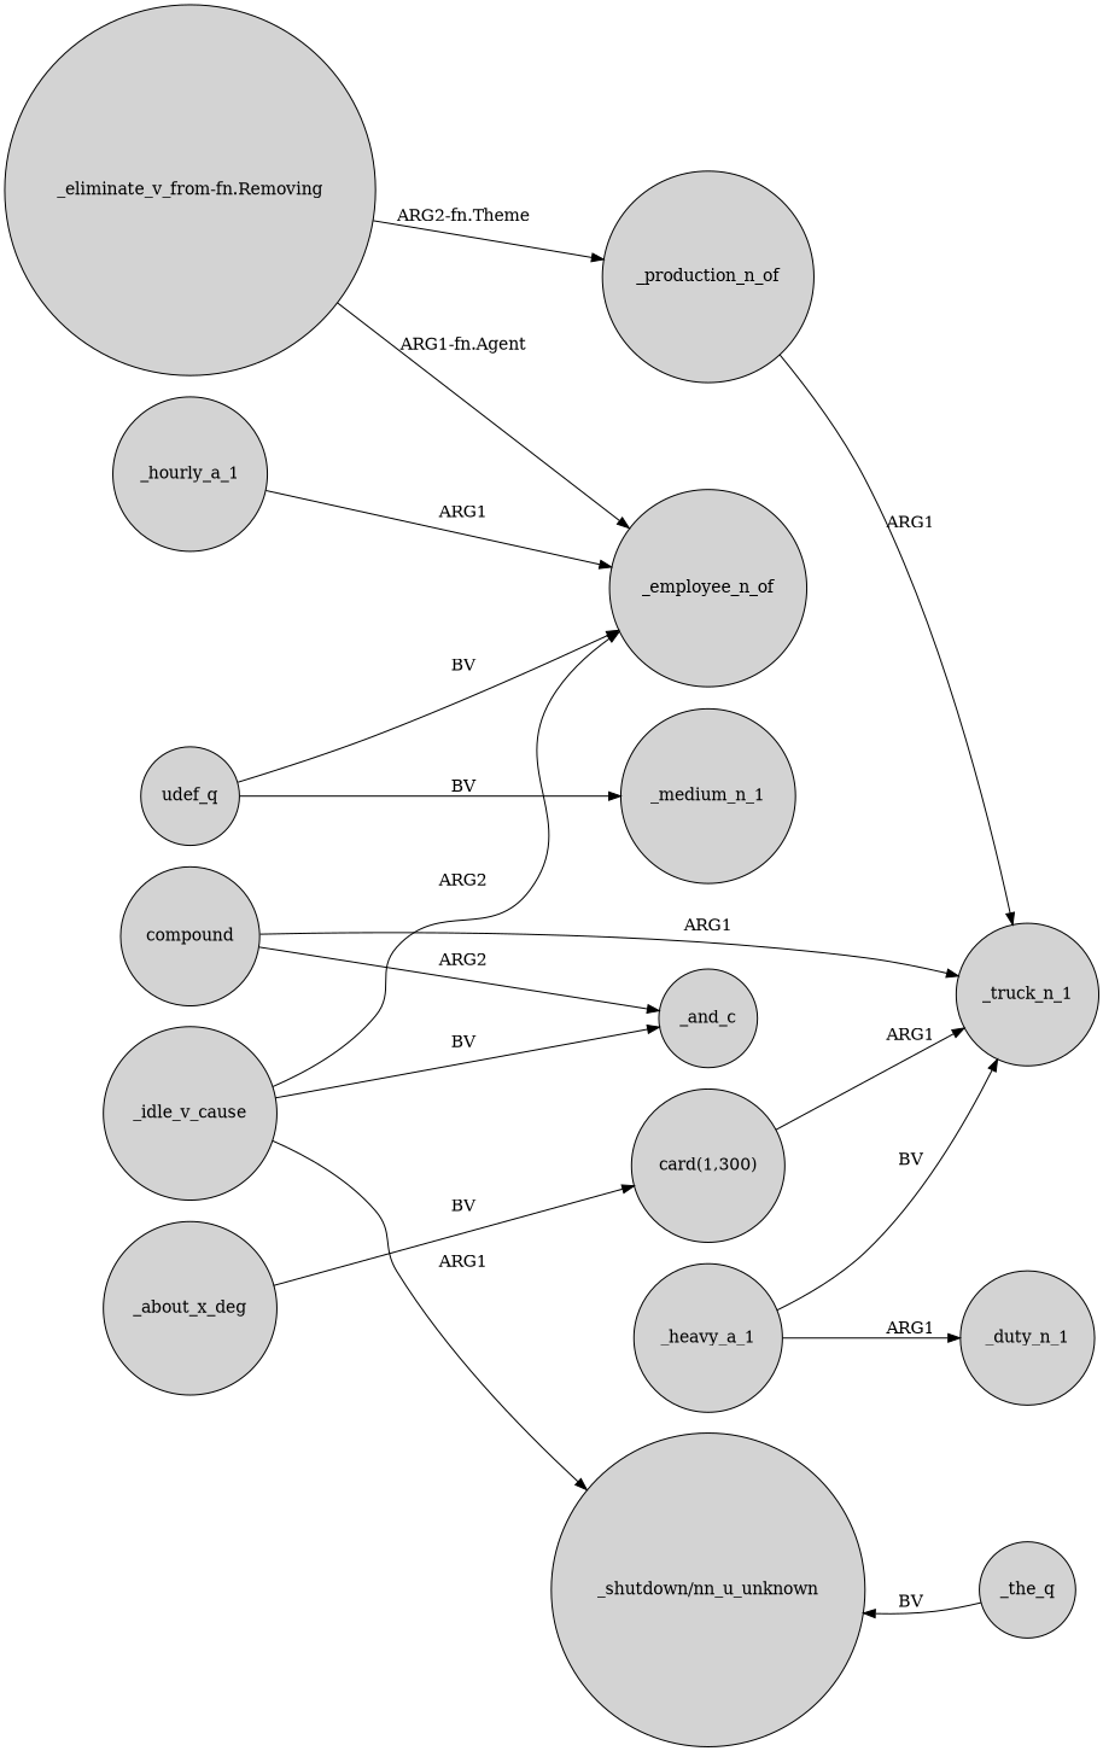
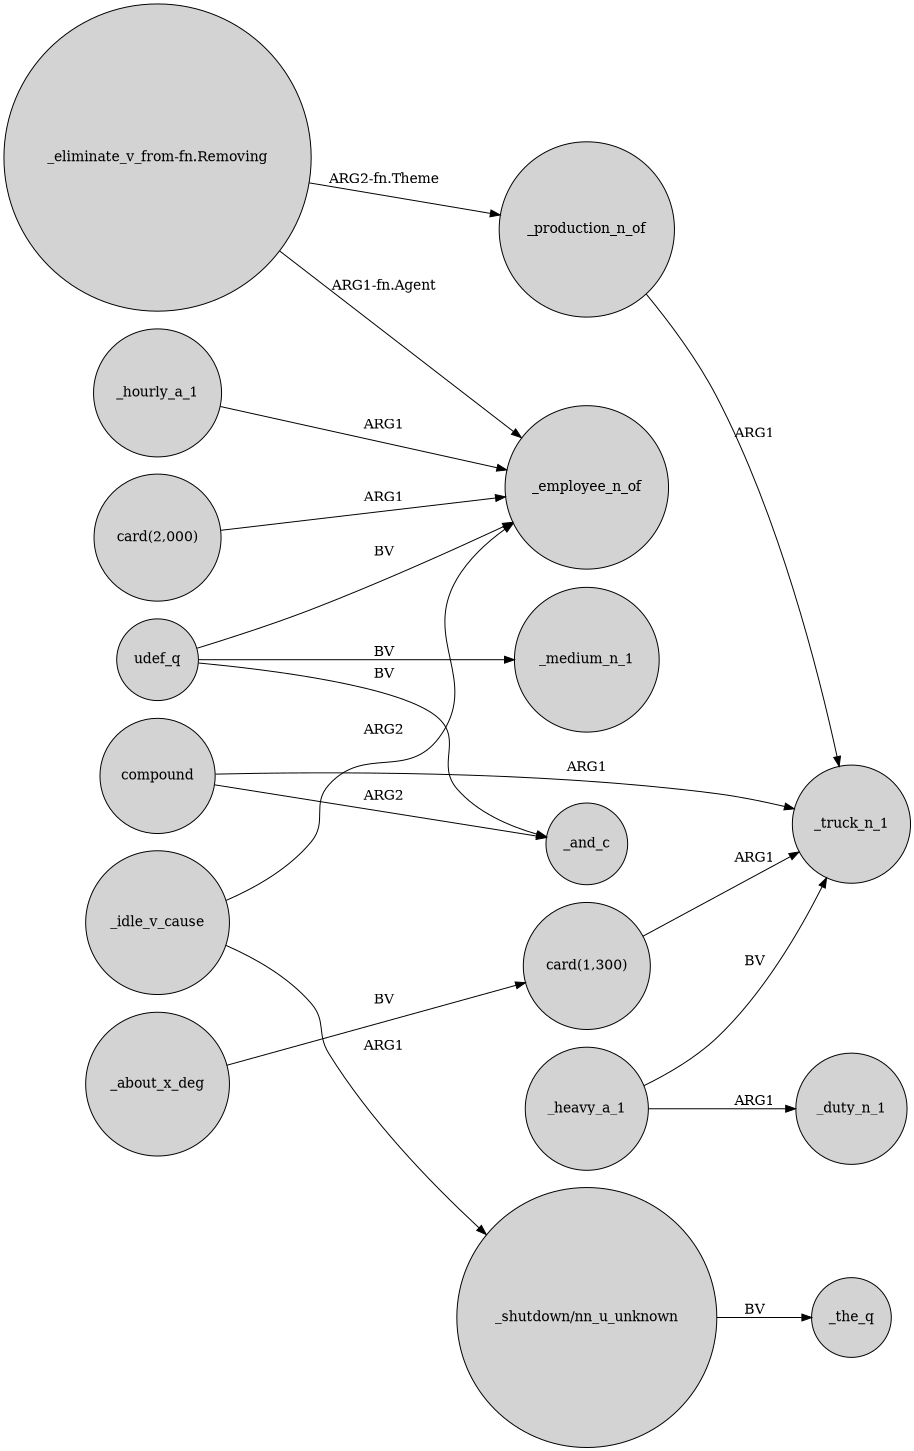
  digraph {
    rankdir=LR
    node [shape=circle style=filled]
    udef_q
    _employee_n_of
    _and_c
    _medium_n_1
    _production_n_of
    _truck_n_1
    _the_q
    "_shutdown/nn_u_unknown"
    "_eliminate_v_from-fn.Removing"
    "card(1,300)"
    _idle_v_cause
    compound
    _hourly_a_1
+   "card(2,000)"
    _heavy_a_1
    _duty_n_1
    _about_x_deg
    udef_q -> _employee_n_of [label=BV]
-   _idle_v_cause -> _and_c [label=BV]
+   udef_q -> _and_c [label=BV]
    udef_q -> _medium_n_1 [label=BV]
    _production_n_of -> _truck_n_1 [label=ARG1]
-   _the_q -> "_shutdown/nn_u_unknown" [label=BV]
+   "_shutdown/nn_u_unknown" -> _the_q [label=BV]
    "_eliminate_v_from-fn.Removing" -> _employee_n_of [label="ARG1-fn.Agent"]
    "_eliminate_v_from-fn.Removing" -> _production_n_of [label="ARG2-fn.Theme"]
    "card(1,300)" -> _truck_n_1 [label=ARG1]
    _idle_v_cause -> _employee_n_of [label=ARG2]
    _idle_v_cause -> "_shutdown/nn_u_unknown" [label=ARG1]
    compound -> _and_c [label=ARG2]
    compound -> _truck_n_1 [label=ARG1]
    _hourly_a_1 -> _employee_n_of [label=ARG1]
+   "card(2,000)" -> _employee_n_of [label=ARG1]
    _heavy_a_1 -> _truck_n_1 [label=BV]
    _heavy_a_1 -> _duty_n_1 [label=ARG1]
    _about_x_deg -> "card(1,300)" [label=BV]
  }
